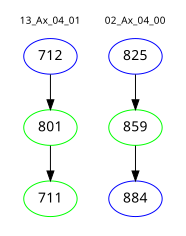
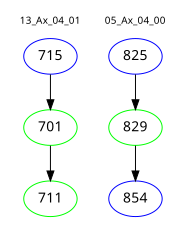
  digraph {
    fontname="Noto Sans"
    node [color=blue fontname="Noto Sans"]
    edge [color=black fontname="Noto Sans"]
-   n1 [label=712]
-   n2 [color=green label=801]
+   n1 [label=715]
+   n2 [color=green label=701]
    n3 [color=green label=711]
    n4 [label=825]
-   n5 [color=green label=859]
-   n6 [label=884]
+   n5 [color=green label=829]
+   n6 [label=854]
    subgraph cluster_1 {
      color=white
      fontsize=10
      label="13_Ax_04_01"
      n1
      n2
      n3
    }
    subgraph cluster_2 {
      color=white
      fontsize=10
-     label="02_Ax_04_00"
+     label="05_Ax_04_00"
      n4
      n5
      n6
    }
    n1 -> n2
    n2 -> n3
    n4 -> n5
    n5 -> n6
  }
